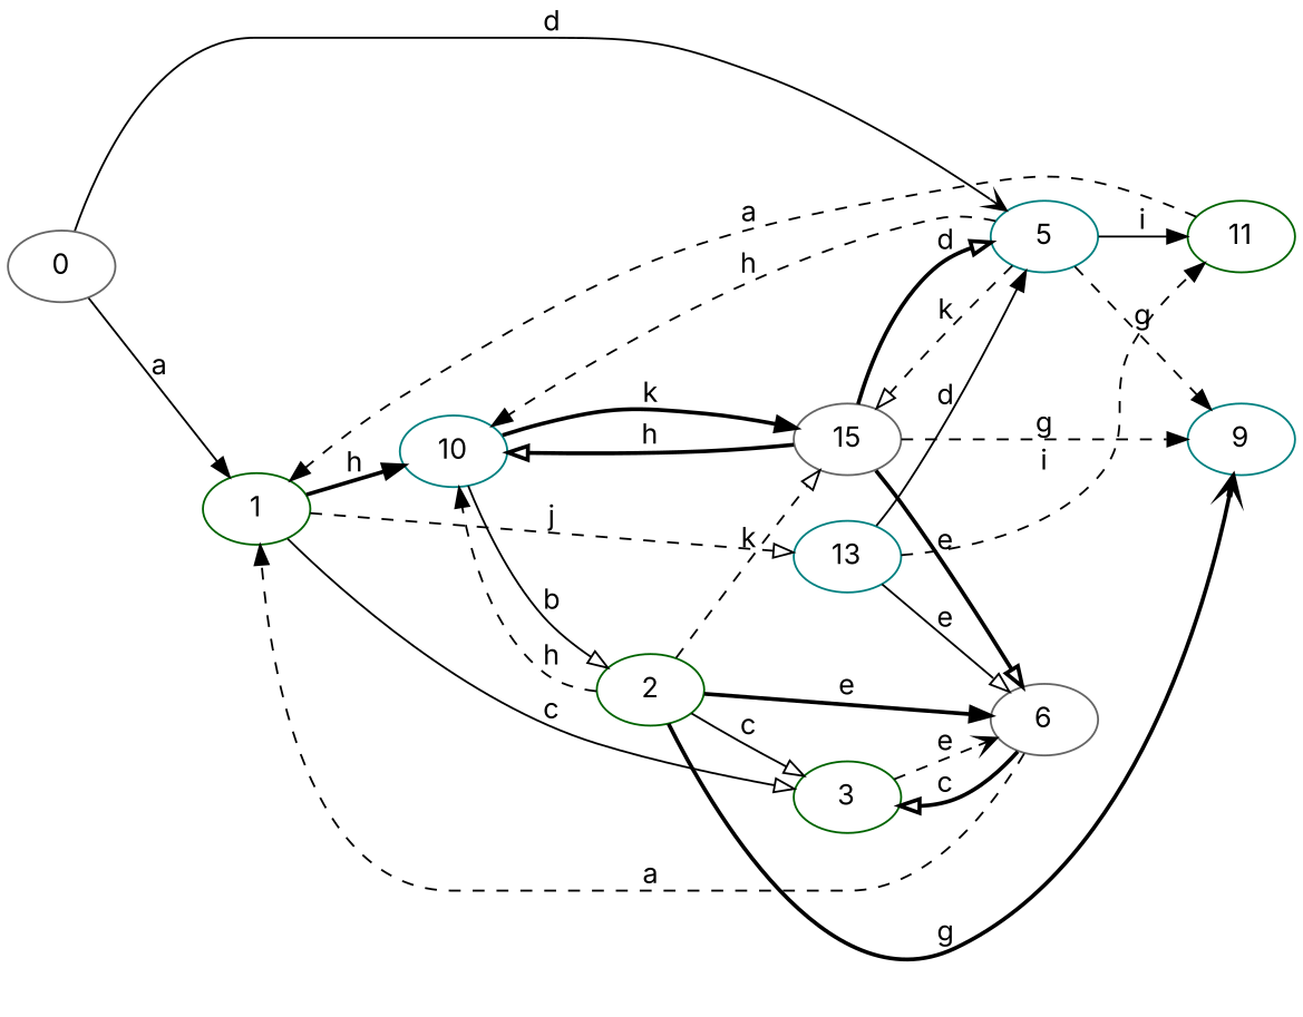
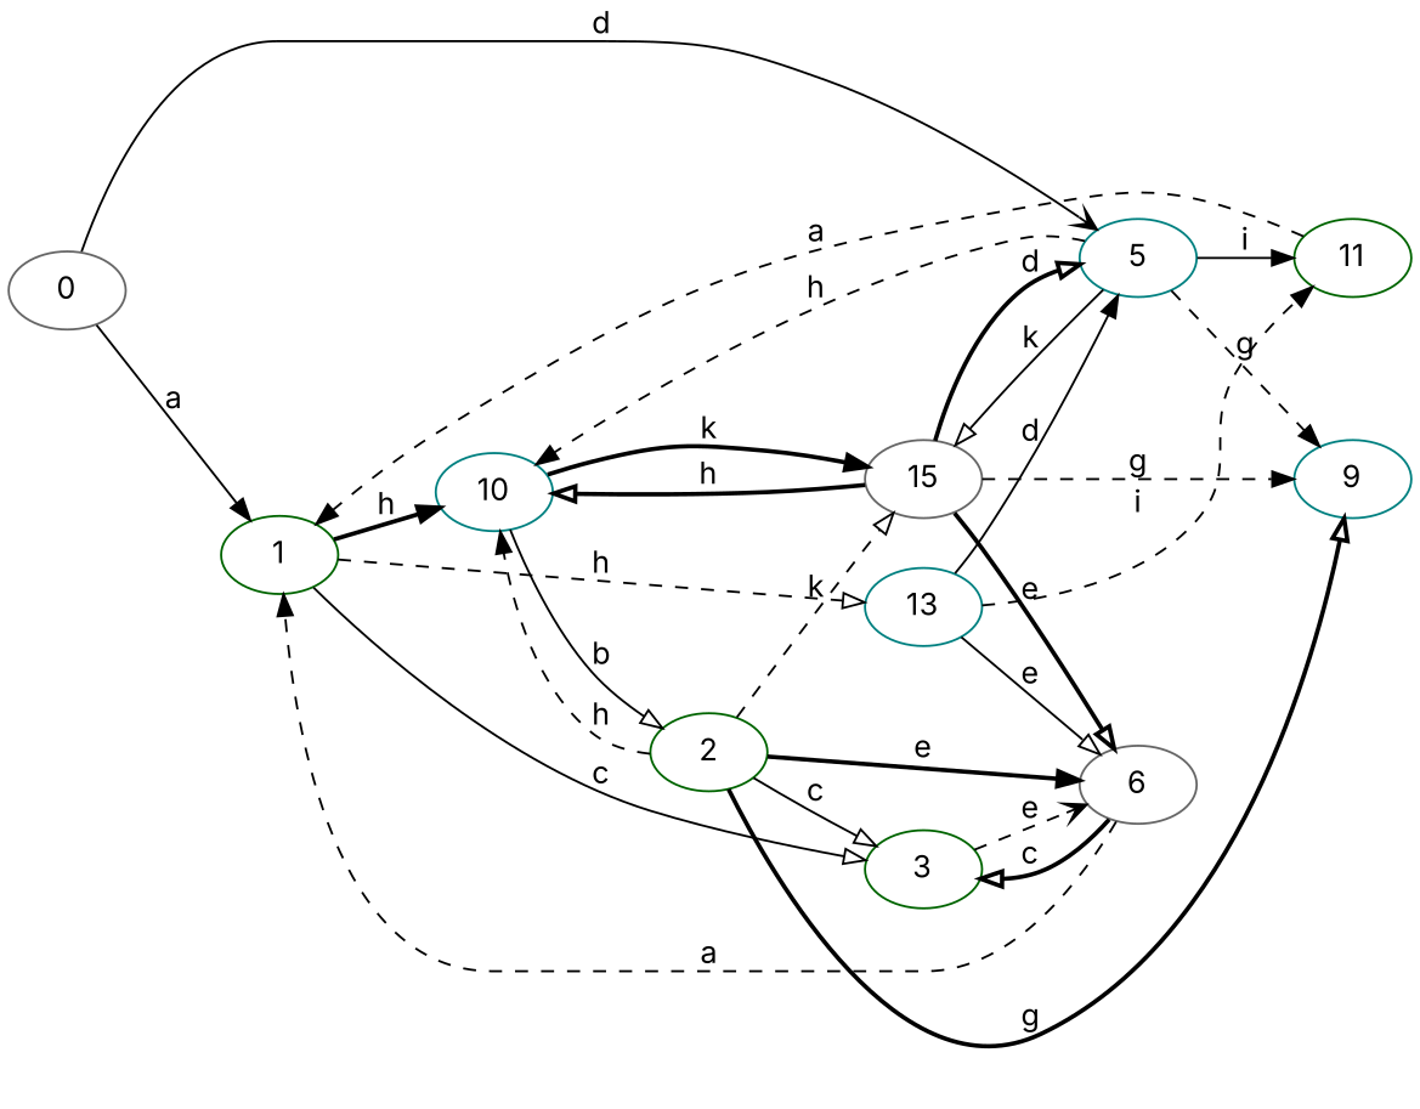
  strict digraph {
    fontname=Inter
    rankdir=LR
    node [color=darkgreen fontname=Inter]
    edge [arrowhead=normal fontname=Inter style=dashed]
    1
    3
    10 [color=teal]
    13 [color=teal]
    6 [color=gray40]
    2
    15 [color=gray40]
    5 [color=teal]
    11
    9 [color=teal]
    0 [color=gray40]
    1 -> 3 [arrowhead=onormal label=c style=solid]
    1 -> 10 [label=h style=bold]
-   1 -> 13 [arrowhead=onormal label=j]
+   1 -> 13 [arrowhead=onormal label=h]
    3 -> 6 [arrowhead=vee label=e]
    10 -> 2 [arrowhead=onormal label=b style=solid]
    10 -> 15 [label=k style=bold]
    13 -> 6 [arrowhead=onormal label=e style=solid]
    13 -> 5 [label=d style=solid]
    13 -> 11 [label=i]
    6 -> 1 [label=a]
    6 -> 3 [arrowhead=onormal label=c style=bold]
    2 -> 3 [arrowhead=onormal label=c style=solid]
    2 -> 10 [label=h]
    2 -> 6 [label=e style=bold]
    2 -> 15 [arrowhead=onormal label=k]
-   2 -> 9 [arrowhead=vee label=g style=bold]
+   2 -> 9 [arrowhead=onormal label=g style=bold]
    15 -> 10 [arrowhead=onormal label=h style=bold]
    15 -> 6 [arrowhead=onormal label=e style=bold]
    15 -> 5 [arrowhead=onormal label=d style=bold]
    15 -> 9 [label=g]
    5 -> 10 [label=h]
-   5 -> 15 [arrowhead=onormal label=k]
+   5 -> 15 [arrowhead=onormal label=k style=solid]
    5 -> 11 [label=i style=solid]
    5 -> 9 [label=g]
    11 -> 1 [label=a]
    0 -> 1 [label=a style=solid]
    0 -> 5 [arrowhead=vee label=d style=solid]
  }
